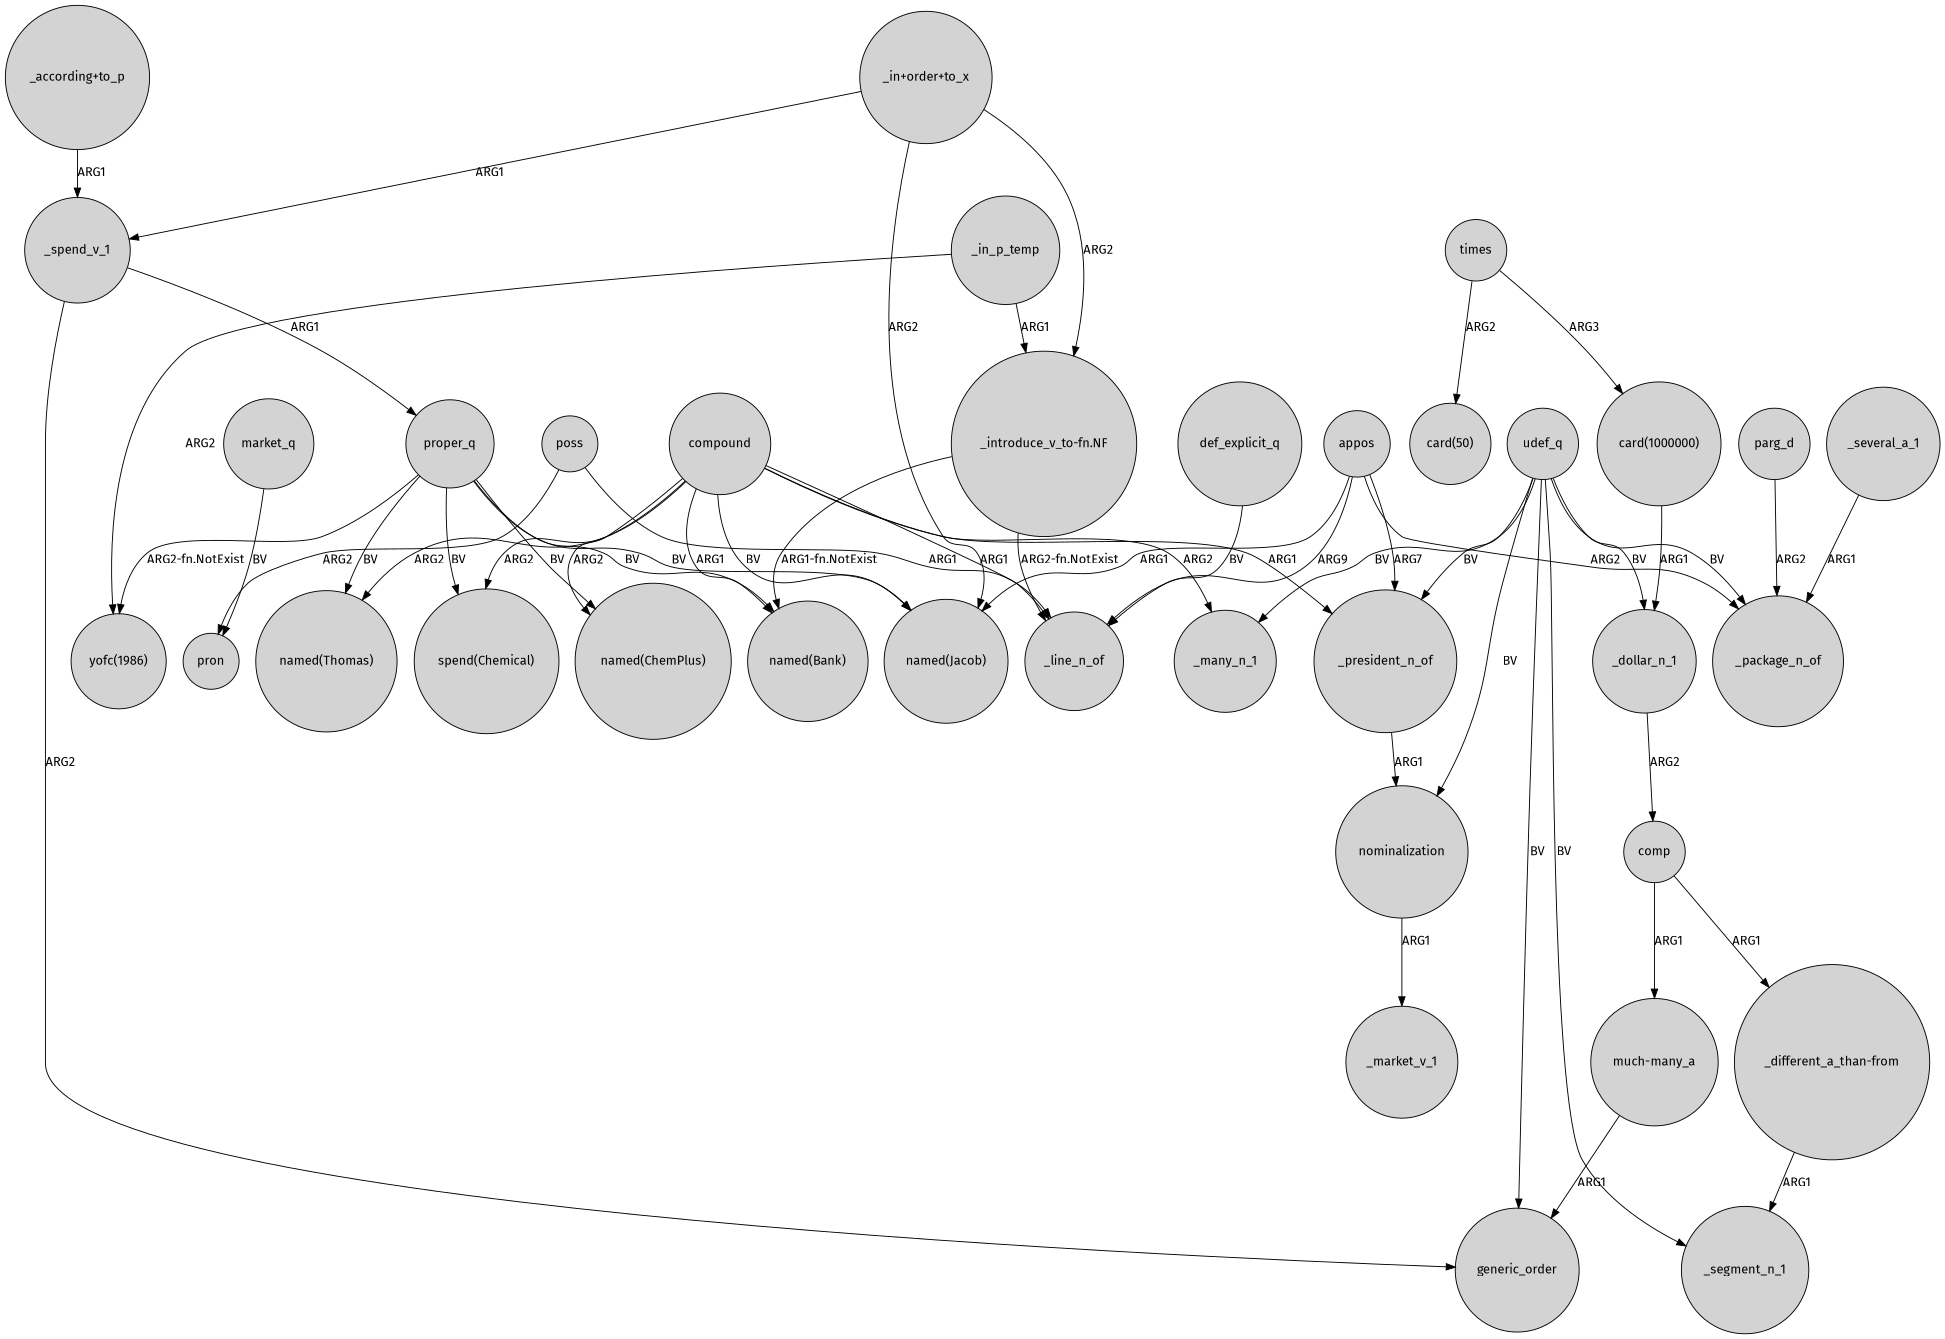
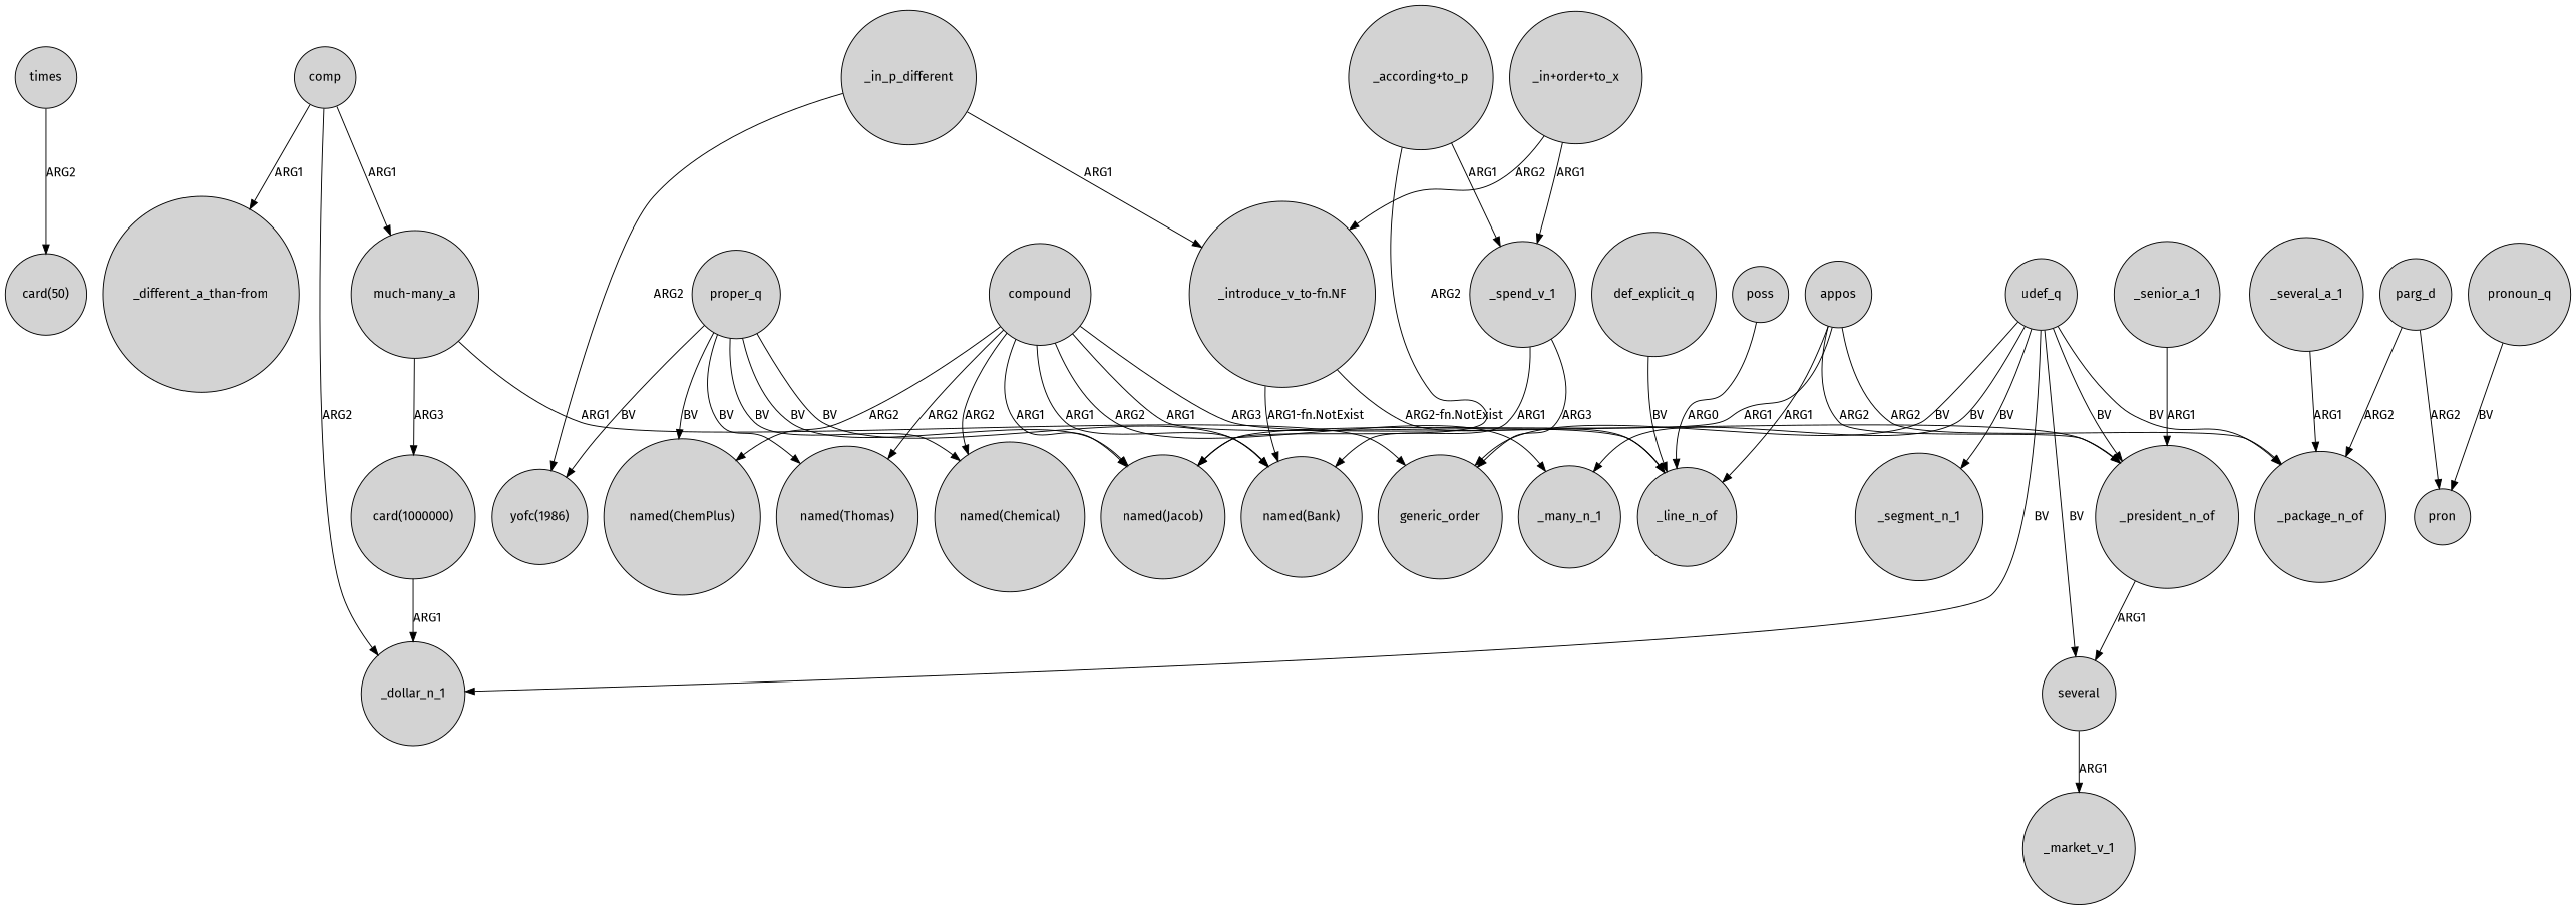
  digraph {
    fontname="Fira Sans"
    node [fontname="Fira Sans" shape=circle style=filled]
    edge [fontname="Fira Sans"]
    times
    "card(50)"
    "card(1000000)"
    _dollar_n_1
    "_according+to_p"
    "named(Jacob)"
    _spend_v_1
    "named(Bank)"
    n9 [label=generic_order]
    compound
    n11 [label=_many_n_1]
    _line_n_of
    _president_n_of
    "named(ChemPlus)"
    "named(Thomas)"
-   "named(Chemical)" [label="spend(Chemical)"]
-   nominalization
-   _in_p_temp
+   "named(Chemical)"
+   nominalization [label=several]
+   _in_p_temp [label=_in_p_different]
    "yofc(1986)"
    "_introduce_v_to-fn.NF"
    udef_q
    _package_n_of
    _segment_n_1
    _market_v_1
    poss
    pron
    def_explicit_q
    parg_d
    "much-many_a"
    "_in+order+to_x"
+   _senior_a_1
    proper_q
-   pronoun_q [label=market_q]
+   pronoun_q
    appos
    comp
    "_different_a_than-from"
    _several_a_1
    times -> "card(50)" [label=ARG2]
-   times -> "card(1000000)" [label=ARG3]
+   "much-many_a" -> "card(1000000)" [label=ARG3]
    "card(1000000)" -> _dollar_n_1 [label=ARG1]
-   "_in+order+to_x" -> "named(Jacob)" [label=ARG2]
+   "_according+to_p" -> "named(Jacob)" [label=ARG2]
    "_according+to_p" -> _spend_v_1 [label=ARG1]
-   _spend_v_1 -> proper_q [label=ARG1]
-   _spend_v_1 -> n9 [label=ARG2]
-   compound -> "named(Jacob)" [label=BV]
+   _spend_v_1 -> "named(Bank)" [label=ARG1]
+   _spend_v_1 -> n9 [label=ARG3]
+   compound -> "named(Jacob)" [label=ARG1]
    compound -> "named(Bank)" [label=ARG1]
    compound -> n11 [label=ARG2]
    compound -> _line_n_of [label=ARG1]
-   compound -> _president_n_of [label=ARG1]
+   compound -> _president_n_of [label=ARG3]
    compound -> "named(ChemPlus)" [label=ARG2]
    compound -> "named(Thomas)" [label=ARG2]
    compound -> "named(Chemical)" [label=ARG2]
    _president_n_of -> nominalization [label=ARG1]
    nominalization -> _market_v_1 [label=ARG1]
    _in_p_temp -> "yofc(1986)" [label=ARG2]
    _in_p_temp -> "_introduce_v_to-fn.NF" [label=ARG1]
    "_introduce_v_to-fn.NF" -> "named(Bank)" [label="ARG1-fn.NotExist"]
    "_introduce_v_to-fn.NF" -> _line_n_of [label="ARG2-fn.NotExist"]
    udef_q -> _dollar_n_1 [label=BV]
    udef_q -> n9 [label=BV]
    udef_q -> n11 [label=BV]
    udef_q -> _president_n_of [label=BV]
    udef_q -> nominalization [label=BV]
    udef_q -> _package_n_of [label=BV]
    udef_q -> _segment_n_1 [label=BV]
-   poss -> _line_n_of [label=ARG1]
-   poss -> pron [label=ARG2]
+   poss -> _line_n_of [label=ARG0]
+   parg_d -> pron [label=ARG2]
    def_explicit_q -> _line_n_of [label=BV]
    parg_d -> _package_n_of [label=ARG2]
    "much-many_a" -> n9 [label=ARG1]
    "_in+order+to_x" -> _spend_v_1 [label=ARG1]
    "_in+order+to_x" -> "_introduce_v_to-fn.NF" [label=ARG2]
+   _senior_a_1 -> _president_n_of [label=ARG1]
    proper_q -> "named(Jacob)" [label=BV]
    proper_q -> "named(Bank)" [label=BV]
    proper_q -> "named(ChemPlus)" [label=BV]
    proper_q -> "named(Thomas)" [label=BV]
    proper_q -> "named(Chemical)" [label=BV]
-   proper_q -> "yofc(1986)" [label="ARG2-fn.NotExist"]
+   proper_q -> "yofc(1986)" [label=BV]
    pronoun_q -> pron [label=BV]
    appos -> "named(Jacob)" [label=ARG1]
-   appos -> _line_n_of [label=ARG9]
-   appos -> _president_n_of [label=ARG7]
+   appos -> _line_n_of [label=ARG1]
+   appos -> _president_n_of [label=ARG2]
    appos -> _package_n_of [label=ARG2]
-   _dollar_n_1 -> comp [label=ARG2]
+   comp -> _dollar_n_1 [label=ARG2]
    comp -> "much-many_a" [label=ARG1]
    comp -> "_different_a_than-from" [label=ARG1]
-   "_different_a_than-from" -> _segment_n_1 [label=ARG1]
    _several_a_1 -> _package_n_of [label=ARG1]
  }
